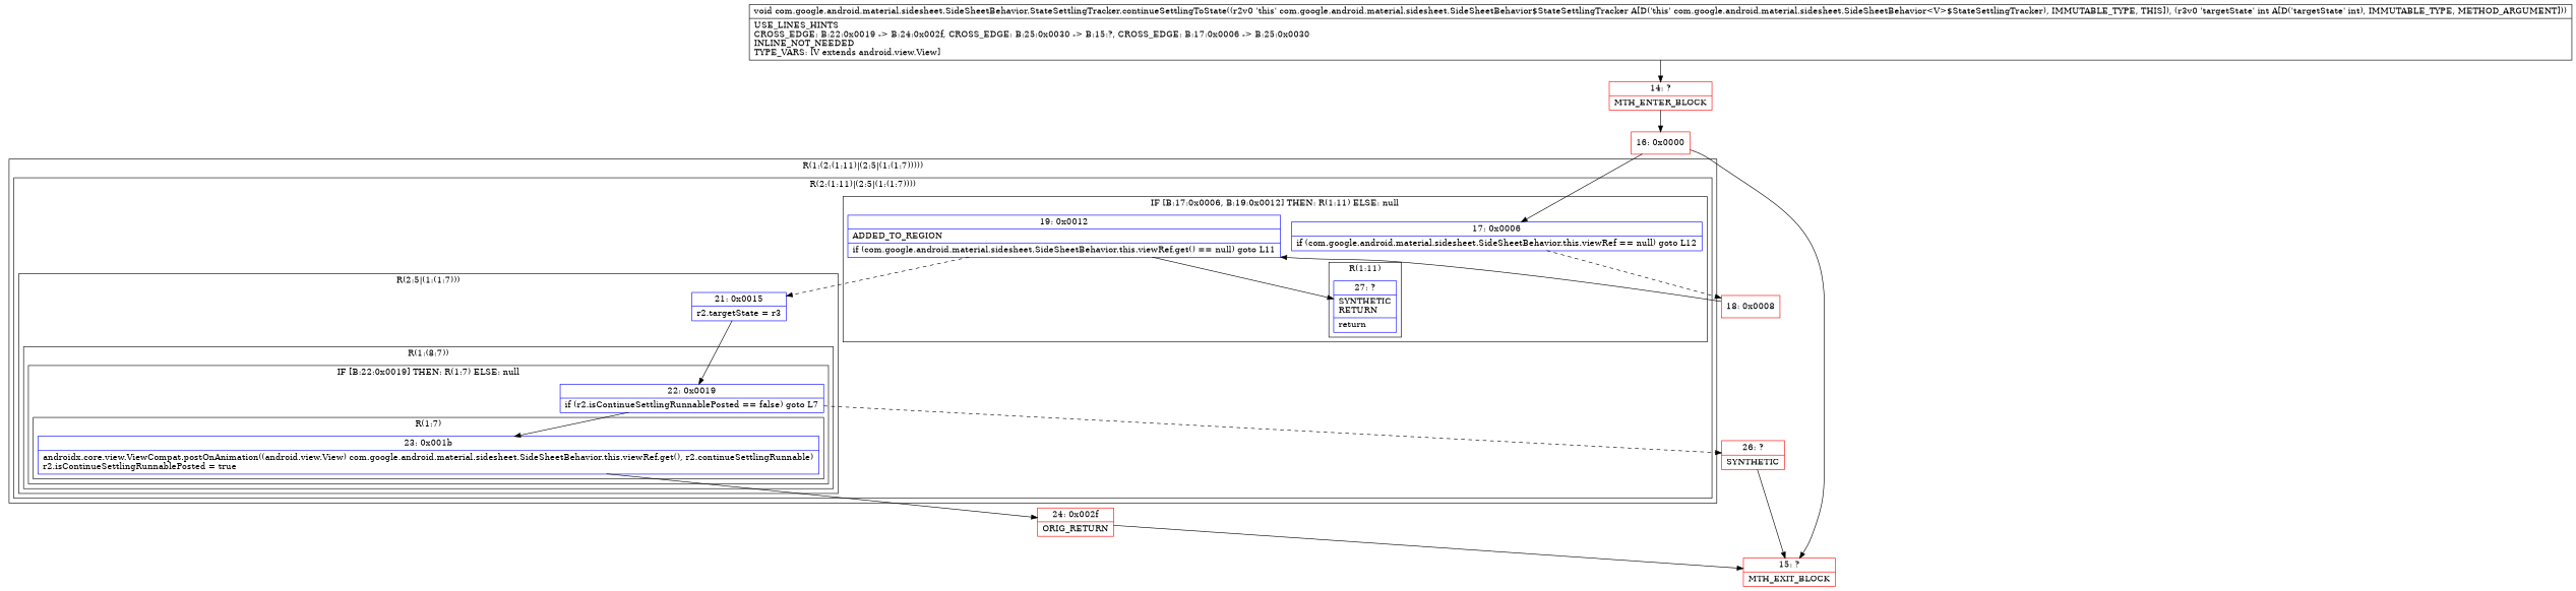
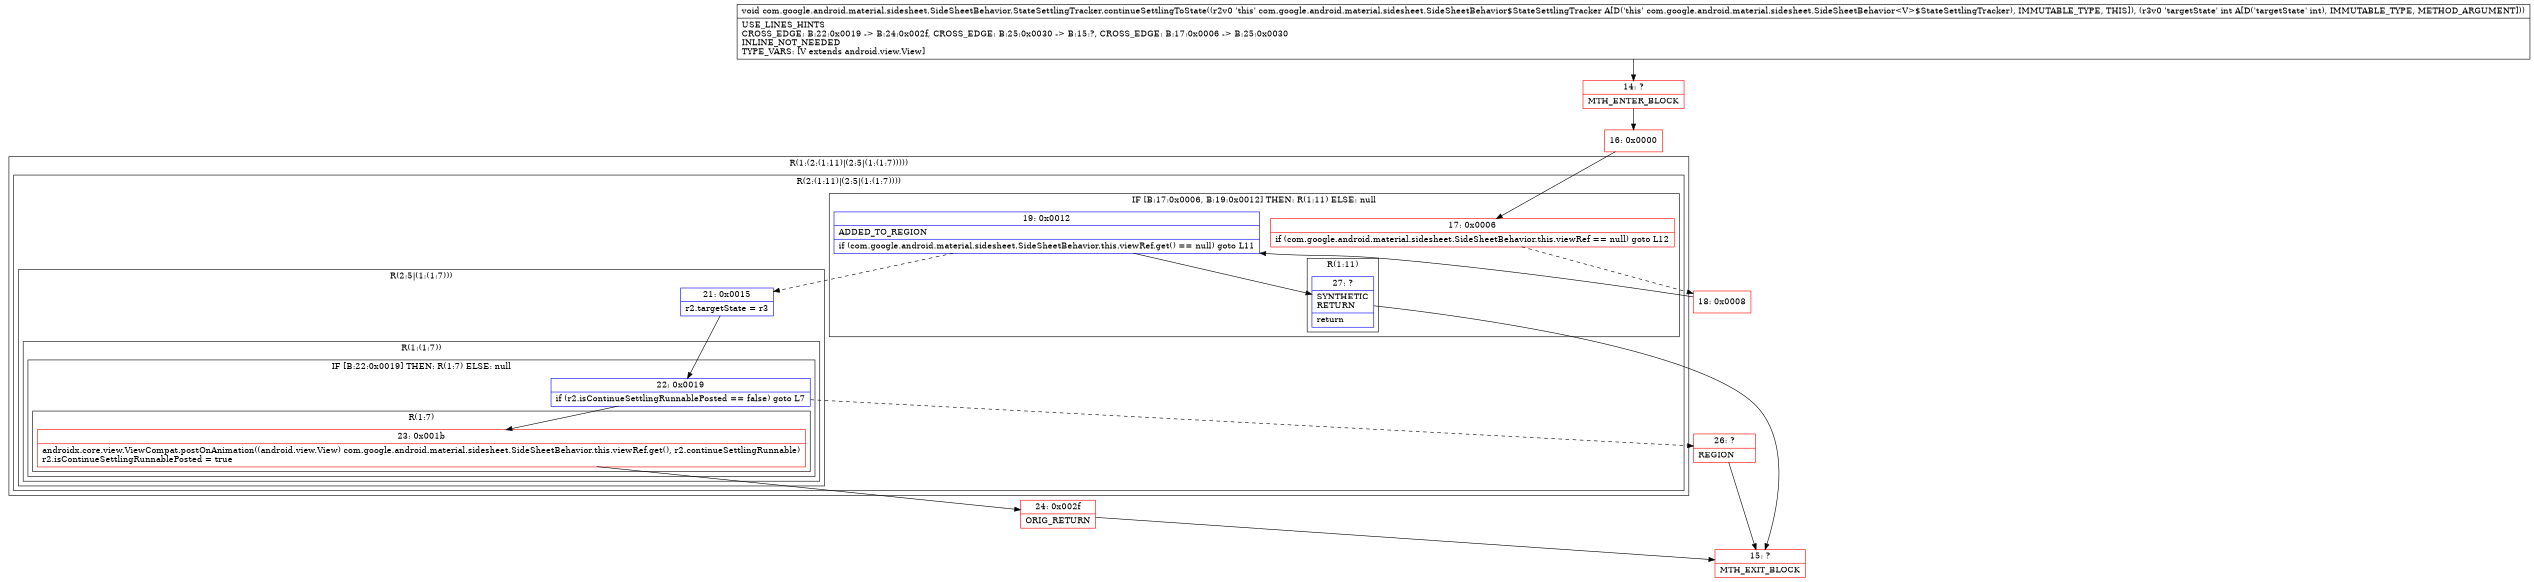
  digraph {
    node [color=blue shape=record]
    n1 [label="{27\:\ ?|SYNTHETIC\lRETURN\l|return\l}"]
-   n2 [label="{17\:\ 0x0006|if (com.google.android.material.sidesheet.SideSheetBehavior.this.viewRef == null) goto L12\l}"]
+   n2 [color=red label="{17\:\ 0x0006|if (com.google.android.material.sidesheet.SideSheetBehavior.this.viewRef == null) goto L12\l}"]
    n3 [label="{19\:\ 0x0012|ADDED_TO_REGION\l|if (com.google.android.material.sidesheet.SideSheetBehavior.this.viewRef.get() == null) goto L11\l}"]
-   n4 [label="{23\:\ 0x001b|androidx.core.view.ViewCompat.postOnAnimation((android.view.View) com.google.android.material.sidesheet.SideSheetBehavior.this.viewRef.get(), r2.continueSettlingRunnable)\lr2.isContinueSettlingRunnablePosted = true\l}"]
+   n4 [color=red label="{23\:\ 0x001b|androidx.core.view.ViewCompat.postOnAnimation((android.view.View) com.google.android.material.sidesheet.SideSheetBehavior.this.viewRef.get(), r2.continueSettlingRunnable)\lr2.isContinueSettlingRunnablePosted = true\l}"]
    n5 [label="{22\:\ 0x0019|if (r2.isContinueSettlingRunnablePosted == false) goto L7\l}"]
    n6 [label="{21\:\ 0x0015|r2.targetState = r3\l}"]
    n7 [color=red label="{15\:\ ?|MTH_EXIT_BLOCK\l}"]
    n8 [color=red label="{18\:\ 0x0008}"]
    n9 [color=red label="{24\:\ 0x002f|ORIG_RETURN\l}"]
-   n10 [color=red label="{26\:\ ?|SYNTHETIC\l}"]
+   n10 [color=red label="{26\:\ ?|REGION\l}"]
    n11 [color=red label="{14\:\ ?|MTH_ENTER_BLOCK\l}"]
    n12 [color=red label="{16\:\ 0x0000}"]
    n13 [label="{void com.google.android.material.sidesheet.SideSheetBehavior.StateSettlingTracker.continueSettlingToState((r2v0 'this' com.google.android.material.sidesheet.SideSheetBehavior$StateSettlingTracker A[D('this' com.google.android.material.sidesheet.SideSheetBehavior\<V\>$StateSettlingTracker), IMMUTABLE_TYPE, THIS]), (r3v0 'targetState' int A[D('targetState' int), IMMUTABLE_TYPE, METHOD_ARGUMENT]))  | USE_LINES_HINTS\lCROSS_EDGE: B:22:0x0019 \-\> B:24:0x002f, CROSS_EDGE: B:25:0x0030 \-\> B:15:?, CROSS_EDGE: B:17:0x0006 \-\> B:25:0x0030\lINLINE_NOT_NEEDED\lTYPE_VARS: [V extends android.view.View]\l}" color=""]
    subgraph cluster_1 {
      label="R(1:(2:(1:11)|(2:5|(1:(1:7)))))"
      subgraph cluster_2 {
        label="R(2:(1:11)|(2:5|(1:(1:7))))"
        subgraph cluster_3 {
          label="IF [B:17:0x0006, B:19:0x0012] THEN: R(1:11) ELSE: null"
          n2
          n3
          subgraph cluster_4 {
            label="R(1:11)"
            n1
          }
        }
        subgraph cluster_5 {
          label="R(2:5|(1:(1:7)))"
          n6
          subgraph cluster_6 {
-           label="R(1:(8:7))"
+           label="R(1:(1:7))"
            subgraph cluster_7 {
              label="IF [B:22:0x0019] THEN: R(1:7) ELSE: null"
              n5
              subgraph cluster_8 {
                label="R(1:7)"
                n4
              }
            }
          }
        }
      }
    }
-   n12 -> n7
+   n1 -> n7
    n2 -> n8 [style=dashed]
    n3 -> n1
    n3 -> n6 [style=dashed]
    n4 -> n9
    n5 -> n4
    n5 -> n10 [style=dashed]
    n6 -> n5
    n8 -> n3
    n9 -> n7
    n10 -> n7
    n11 -> n12
    n12 -> n2
    n13 -> n11
  }
